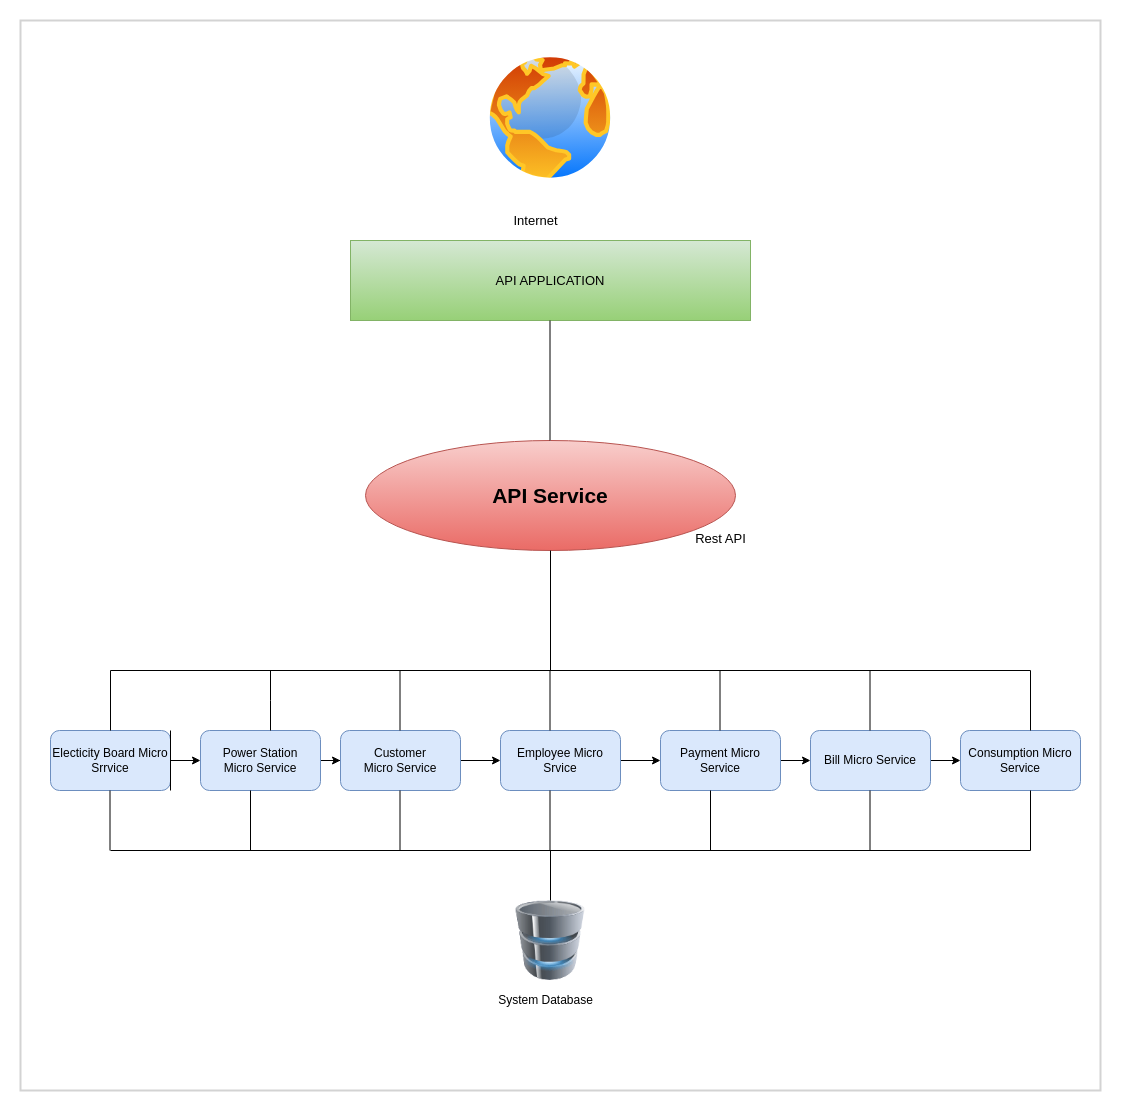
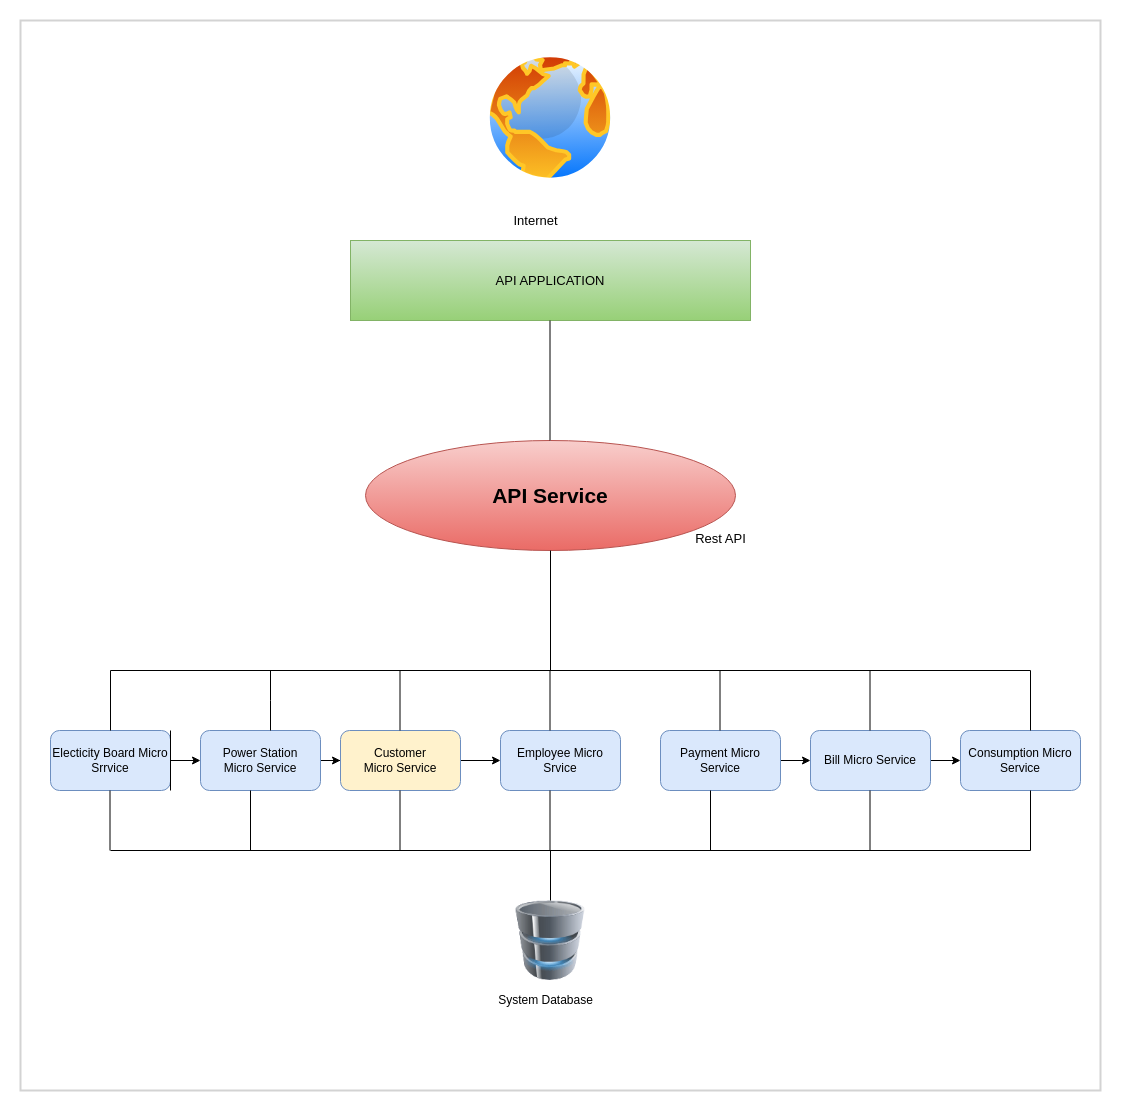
  <mxCell id="0" />
  <mxCell id="1" parent="0" />
  <mxCell id="2" value="" style="image;html=1;image=img/lib/clip_art/computers/Database_128x128.png" vertex="1" parent="1"><mxGeometry x="510" y="900" width="80" height="80" as="geometry" /></mxCell>
  <mxCell id="3" value="System Database" style="text;html=1;align=center;verticalAlign=middle;resizable=0;points=[];autosize=1;strokeColor=none;fillColor=none;" vertex="1" parent="1"><mxGeometry x="490" y="990" width="110" height="20" as="geometry" /></mxCell>
  <mxCell id="4" value="" style="edgeStyle=orthogonalEdgeStyle;rounded=0;orthogonalLoop=1;jettySize=auto;html=1;" edge="1" parent="1" source="5" target="7"><mxGeometry relative="1" as="geometry" /></mxCell>
  <mxCell id="5" value="Electicity Board Micro Srrvice" style="rounded=1;whiteSpace=wrap;html=1;fillColor=#dae8fc;strokeColor=#6c8ebf;" vertex="1" parent="1"><mxGeometry x="50" y="730" width="120" height="60" as="geometry" /></mxCell>
  <mxCell id="6" value="" style="edgeStyle=orthogonalEdgeStyle;rounded=0;orthogonalLoop=1;jettySize=auto;html=1;" edge="1" parent="1" source="7" target="10"><mxGeometry relative="1" as="geometry" /></mxCell>
  <mxCell id="7" value="Power Station&lt;br&gt;Micro Service" style="rounded=1;whiteSpace=wrap;html=1;fillColor=#dae8fc;strokeColor=#6c8ebf;" vertex="1" parent="1"><mxGeometry x="200" y="730" width="120" height="60" as="geometry" /></mxCell>
  <mxCell id="8" value="Consumption Micro Service" style="rounded=1;whiteSpace=wrap;html=1;fillColor=#dae8fc;strokeColor=#6c8ebf;" vertex="1" parent="1"><mxGeometry x="960" y="730" width="120" height="60" as="geometry" /></mxCell>
  <mxCell id="9" value="" style="edgeStyle=orthogonalEdgeStyle;rounded=0;orthogonalLoop=1;jettySize=auto;html=1;" edge="1" parent="1" source="10" target="12"><mxGeometry relative="1" as="geometry" /></mxCell>
- <mxCell id="10" value="Customer&lt;br&gt;Micro Service" style="rounded=1;whiteSpace=wrap;html=1;fillColor=#dae8fc;strokeColor=#6c8ebf;" vertex="1" parent="1"><mxGeometry x="340" y="730" width="120" height="60" as="geometry" /></mxCell>
- <mxCell id="11" value="" style="edgeStyle=orthogonalEdgeStyle;rounded=0;orthogonalLoop=1;jettySize=auto;html=1;" edge="1" parent="1" source="12" target="14"><mxGeometry relative="1" as="geometry" /></mxCell>
+ <mxCell id="10" value="Customer&lt;br&gt;Micro Service" style="rounded=1;whiteSpace=wrap;html=1;fillColor=#fff2cc;strokeColor=#6c8ebf;" vertex="1" parent="1"><mxGeometry x="340" y="730" width="120" height="60" as="geometry" /></mxCell>
  <mxCell id="12" value="Employee Micro Srvice" style="rounded=1;whiteSpace=wrap;html=1;fillColor=#dae8fc;strokeColor=#6c8ebf;" vertex="1" parent="1"><mxGeometry x="500" y="730" width="120" height="60" as="geometry" /></mxCell>
  <mxCell id="13" value="" style="edgeStyle=orthogonalEdgeStyle;rounded=0;orthogonalLoop=1;jettySize=auto;html=1;" edge="1" parent="1" source="14" target="16"><mxGeometry relative="1" as="geometry" /></mxCell>
  <mxCell id="14" value="Payment Micro Service" style="rounded=1;whiteSpace=wrap;html=1;fillColor=#dae8fc;strokeColor=#6c8ebf;" vertex="1" parent="1"><mxGeometry x="660" y="730" width="120" height="60" as="geometry" /></mxCell>
  <mxCell id="15" value="" style="edgeStyle=orthogonalEdgeStyle;rounded=0;orthogonalLoop=1;jettySize=auto;html=1;" edge="1" parent="1" source="16" target="8"><mxGeometry relative="1" as="geometry" /></mxCell>
  <mxCell id="16" value="Bill Micro Service" style="rounded=1;whiteSpace=wrap;html=1;fillColor=#dae8fc;strokeColor=#6c8ebf;" vertex="1" parent="1"><mxGeometry x="810" y="730" width="120" height="60" as="geometry" /></mxCell>
  <mxCell id="17" value="" style="endArrow=none;html=1;rounded=0;" edge="1" parent="1" source="2"><mxGeometry width="50" height="50" relative="1" as="geometry"><mxPoint x="620" y="730" as="sourcePoint" /><mxPoint x="550" y="850" as="targetPoint" /></mxGeometry></mxCell>
  <mxCell id="18" value="" style="endArrow=none;html=1;rounded=0;" edge="1" parent="1"><mxGeometry width="50" height="50" relative="1" as="geometry"><mxPoint x="110" y="850" as="sourcePoint" /><mxPoint x="1030" y="850" as="targetPoint" /></mxGeometry></mxCell>
  <mxCell id="19" value="" style="endArrow=none;html=1;rounded=0;" edge="1" parent="1"><mxGeometry width="50" height="50" relative="1" as="geometry"><mxPoint x="110" y="670" as="sourcePoint" /><mxPoint x="1030" y="670" as="targetPoint" /></mxGeometry></mxCell>
  <mxCell id="20" value="" style="endArrow=none;html=1;rounded=0;" edge="1" parent="1" source="5"><mxGeometry width="50" height="50" relative="1" as="geometry"><mxPoint x="620" y="690" as="sourcePoint" /><mxPoint x="110" y="670" as="targetPoint" /></mxGeometry></mxCell>
  <mxCell id="21" value="" style="endArrow=none;html=1;rounded=0;" edge="1" parent="1"><mxGeometry width="50" height="50" relative="1" as="geometry"><mxPoint x="270" y="730" as="sourcePoint" /><mxPoint x="270" y="670" as="targetPoint" /><Array as="points"><mxPoint x="270" y="700" /></Array></mxGeometry></mxCell>
  <mxCell id="22" value="" style="endArrow=none;html=1;rounded=0;" edge="1" parent="1"><mxGeometry width="50" height="50" relative="1" as="geometry"><mxPoint x="399.5" y="730" as="sourcePoint" /><mxPoint x="399.5" y="670" as="targetPoint" /></mxGeometry></mxCell>
  <mxCell id="23" value="" style="endArrow=none;html=1;rounded=0;" edge="1" parent="1"><mxGeometry width="50" height="50" relative="1" as="geometry"><mxPoint x="549.5" y="730" as="sourcePoint" /><mxPoint x="549.5" y="670" as="targetPoint" /></mxGeometry></mxCell>
  <mxCell id="24" value="" style="endArrow=none;html=1;rounded=0;" edge="1" parent="1"><mxGeometry width="50" height="50" relative="1" as="geometry"><mxPoint x="719.5" y="730" as="sourcePoint" /><mxPoint x="719.5" y="670" as="targetPoint" /></mxGeometry></mxCell>
  <mxCell id="25" value="" style="endArrow=none;html=1;rounded=0;" edge="1" parent="1"><mxGeometry width="50" height="50" relative="1" as="geometry"><mxPoint x="869.5" y="730" as="sourcePoint" /><mxPoint x="869.5" y="670" as="targetPoint" /></mxGeometry></mxCell>
  <mxCell id="26" value="" style="endArrow=none;html=1;rounded=0;" edge="1" parent="1"><mxGeometry width="50" height="50" relative="1" as="geometry"><mxPoint x="170" y="790" as="sourcePoint" /><mxPoint x="170" y="730" as="targetPoint" /></mxGeometry></mxCell>
  <mxCell id="27" value="" style="endArrow=none;html=1;rounded=0;" edge="1" parent="1"><mxGeometry width="50" height="50" relative="1" as="geometry"><mxPoint x="1030" y="730" as="sourcePoint" /><mxPoint x="1030" y="670" as="targetPoint" /></mxGeometry></mxCell>
  <mxCell id="28" value="" style="endArrow=none;html=1;rounded=0;" edge="1" parent="1"><mxGeometry width="50" height="50" relative="1" as="geometry"><mxPoint x="109.5" y="850" as="sourcePoint" /><mxPoint x="109.5" y="790" as="targetPoint" /></mxGeometry></mxCell>
  <mxCell id="29" value="" style="endArrow=none;html=1;rounded=0;" edge="1" parent="1"><mxGeometry width="50" height="50" relative="1" as="geometry"><mxPoint x="399.5" y="850" as="sourcePoint" /><mxPoint x="399.5" y="790" as="targetPoint" /></mxGeometry></mxCell>
  <mxCell id="30" value="" style="endArrow=none;html=1;rounded=0;" edge="1" parent="1"><mxGeometry width="50" height="50" relative="1" as="geometry"><mxPoint x="250" y="850" as="sourcePoint" /><mxPoint x="250" y="790" as="targetPoint" /></mxGeometry></mxCell>
  <mxCell id="31" value="" style="endArrow=none;html=1;rounded=0;" edge="1" parent="1"><mxGeometry width="50" height="50" relative="1" as="geometry"><mxPoint x="549.5" y="850" as="sourcePoint" /><mxPoint x="549.5" y="790" as="targetPoint" /></mxGeometry></mxCell>
  <mxCell id="32" value="" style="endArrow=none;html=1;rounded=0;" edge="1" parent="1"><mxGeometry width="50" height="50" relative="1" as="geometry"><mxPoint x="710" y="850" as="sourcePoint" /><mxPoint x="710" y="790" as="targetPoint" /></mxGeometry></mxCell>
  <mxCell id="33" value="" style="endArrow=none;html=1;rounded=0;" edge="1" parent="1"><mxGeometry width="50" height="50" relative="1" as="geometry"><mxPoint x="869.5" y="850" as="sourcePoint" /><mxPoint x="869.5" y="790" as="targetPoint" /></mxGeometry></mxCell>
  <mxCell id="34" value="" style="endArrow=none;html=1;rounded=0;" edge="1" parent="1"><mxGeometry width="50" height="50" relative="1" as="geometry"><mxPoint x="1030" y="850" as="sourcePoint" /><mxPoint x="1030" y="790" as="targetPoint" /></mxGeometry></mxCell>
  <mxCell id="35" value="&lt;font style=&quot;font-size: 21px&quot;&gt;&lt;b&gt;API Service&lt;/b&gt;&lt;/font&gt;" style="ellipse;whiteSpace=wrap;html=1;fillColor=#f8cecc;gradientColor=#ea6b66;strokeColor=#b85450;" vertex="1" parent="1"><mxGeometry x="365" y="440" width="370" height="110" as="geometry" /></mxCell>
  <mxCell id="36" value="" style="endArrow=none;html=1;rounded=0;" edge="1" parent="1"><mxGeometry width="50" height="50" relative="1" as="geometry"><mxPoint x="550" y="670" as="sourcePoint" /><mxPoint x="550" y="550" as="targetPoint" /></mxGeometry></mxCell>
  <mxCell id="37" value="&lt;font style=&quot;font-size: 13px&quot;&gt;Rest API&lt;/font&gt;" style="text;html=1;align=center;verticalAlign=middle;resizable=0;points=[];autosize=1;strokeColor=none;fillColor=none;fontSize=21;" vertex="1" parent="1"><mxGeometry x="685" y="520" width="70" height="30" as="geometry" /></mxCell>
  <mxCell id="38" value="API APPLICATION" style="rounded=0;whiteSpace=wrap;html=1;fontSize=13;fillColor=#d5e8d4;gradientColor=#97d077;strokeColor=#82b366;" vertex="1" parent="1"><mxGeometry x="350" y="240" width="400" height="80" as="geometry" /></mxCell>
  <mxCell id="39" value="" style="endArrow=none;html=1;rounded=0;" edge="1" parent="1"><mxGeometry width="50" height="50" relative="1" as="geometry"><mxPoint x="549.5" y="440" as="sourcePoint" /><mxPoint x="549.5" y="320" as="targetPoint" /></mxGeometry></mxCell>
  <mxCell id="40" value="" style="aspect=fixed;perimeter=ellipsePerimeter;html=1;align=center;shadow=0;dashed=0;spacingTop=3;image;image=img/lib/active_directory/internet_globe.svg;fontSize=13;" vertex="1" parent="1"><mxGeometry x="482.5" y="50" width="135" height="135" as="geometry" /></mxCell>
  <mxCell id="41" value="Internet" style="text;html=1;align=center;verticalAlign=middle;resizable=0;points=[];autosize=1;strokeColor=none;fillColor=none;fontSize=13;" vertex="1" parent="1"><mxGeometry x="505" y="210" width="60" height="20" as="geometry" /></mxCell>
  <mxCell id="42" value="" style="rounded=0;whiteSpace=wrap;html=1;fillColor=none;strokeColor=#d3d3d3;strokeWidth=2;fontSize=13;" vertex="1" parent="1"><mxGeometry x="20" y="20" width="1080" height="1070" as="geometry" /></mxCell>
